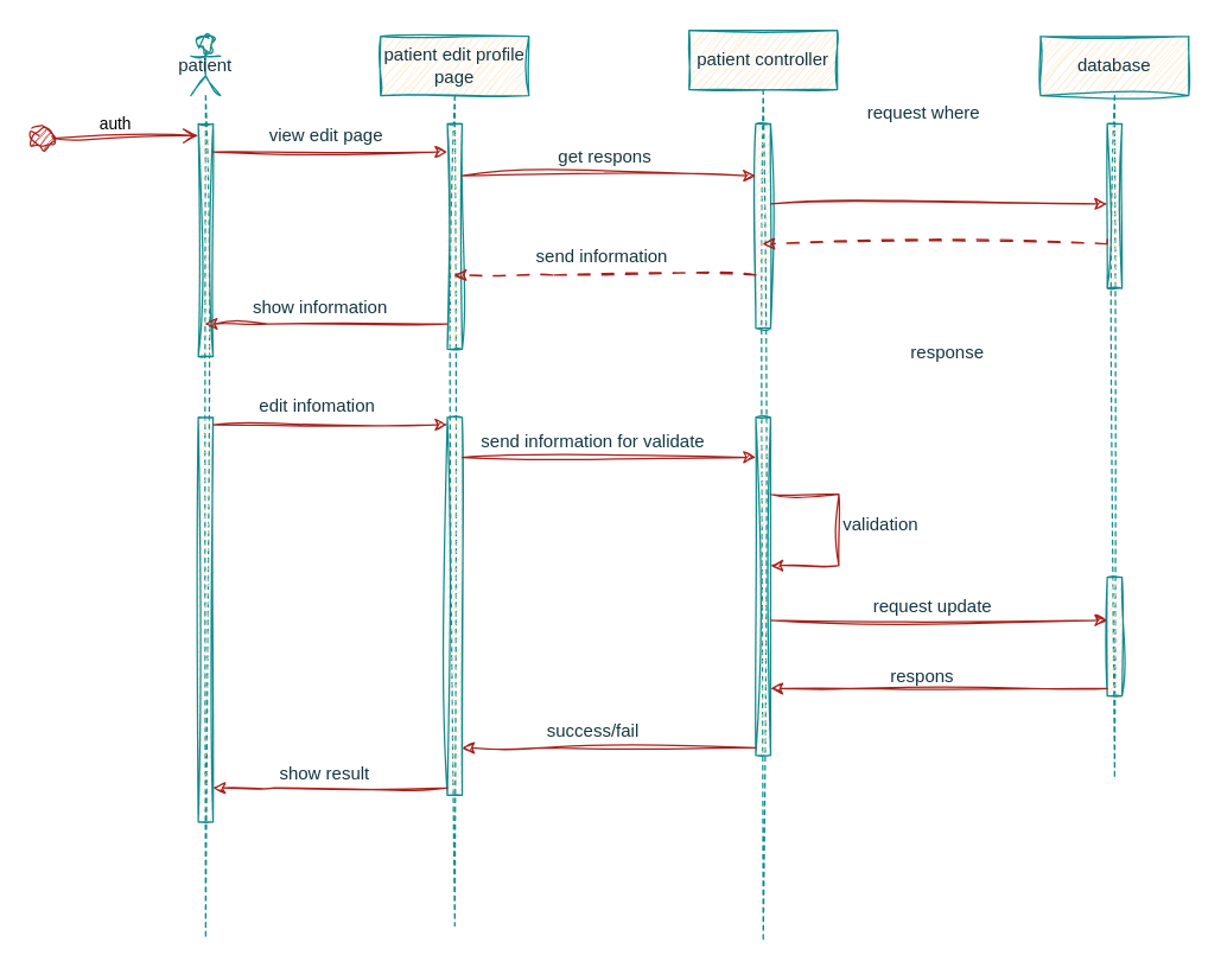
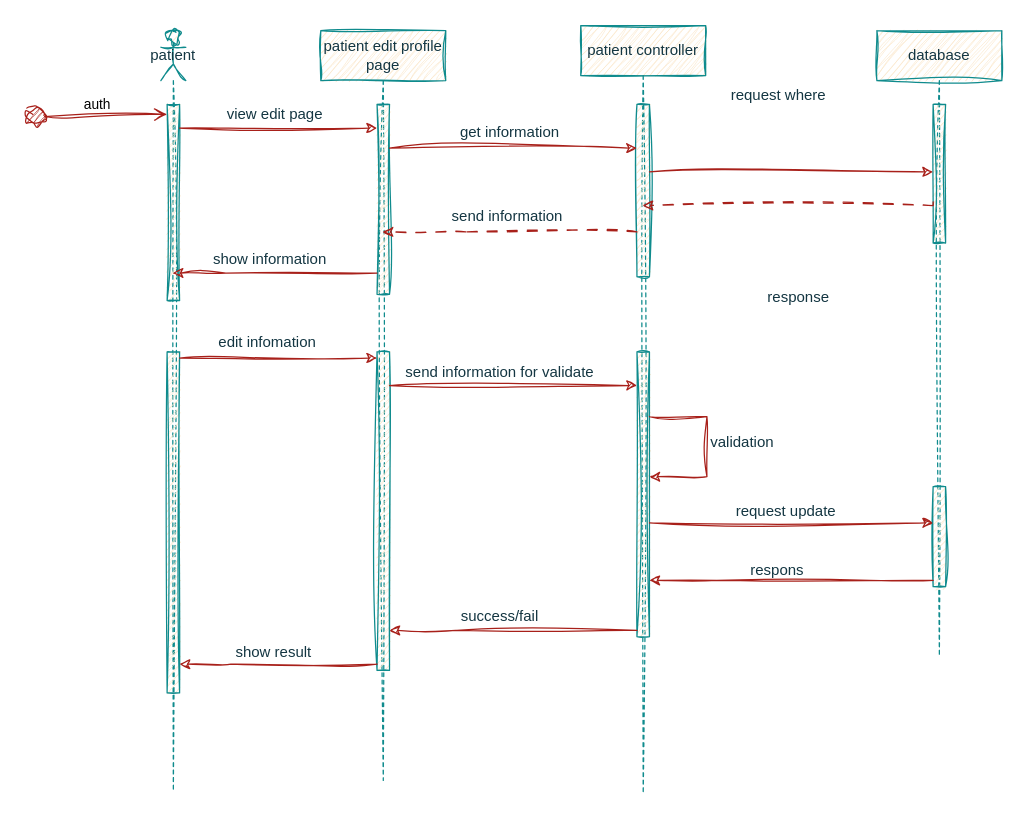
  <mxCell id="0" />
  <mxCell id="1" parent="0" />
  <mxCell id="2" value="patient" style="shape=umlLifeline;perimeter=lifelinePerimeter;whiteSpace=wrap;html=1;container=1;dropTarget=0;collapsible=0;recursiveResize=0;outlineConnect=0;portConstraint=eastwest;newEdgeStyle={&quot;curved&quot;:0,&quot;rounded&quot;:0};participant=umlActor;labelBackgroundColor=none;fillColor=#FAE5C7;strokeColor=#0F8B8D;fontColor=#143642;sketch=1;curveFitting=1;jiggle=2;" parent="1" vertex="1"><mxGeometry x="128" y="24" width="20" height="609" as="geometry" /></mxCell>
  <mxCell id="3" value="" style="html=1;points=[[0,0,0,0,5],[0,1,0,0,-5],[1,0,0,0,5],[1,1,0,0,-5]];perimeter=orthogonalPerimeter;outlineConnect=0;targetShapes=umlLifeline;portConstraint=eastwest;newEdgeStyle={&quot;curved&quot;:0,&quot;rounded&quot;:0};labelBackgroundColor=none;fillColor=#FAE5C7;strokeColor=#0F8B8D;fontColor=#143642;sketch=1;curveFitting=1;jiggle=2;" parent="2" vertex="1"><mxGeometry x="5" y="59" width="10" height="157" as="geometry" /></mxCell>
  <mxCell id="4" value="" style="html=1;points=[[0,0,0,0,5],[0,1,0,0,-5],[1,0,0,0,5],[1,1,0,0,-5]];perimeter=orthogonalPerimeter;outlineConnect=0;targetShapes=umlLifeline;portConstraint=eastwest;newEdgeStyle={&quot;curved&quot;:0,&quot;rounded&quot;:0};strokeColor=#0F8B8D;fontColor=#143642;fillColor=#FAE5C7;sketch=1;curveFitting=1;jiggle=2;" parent="2" vertex="1"><mxGeometry x="5" y="257" width="10" height="273" as="geometry" /></mxCell>
  <mxCell id="5" value="patient edit profile page" style="shape=umlLifeline;perimeter=lifelinePerimeter;whiteSpace=wrap;html=1;container=1;dropTarget=0;collapsible=0;recursiveResize=0;outlineConnect=0;portConstraint=eastwest;newEdgeStyle={&quot;curved&quot;:0,&quot;rounded&quot;:0};labelBackgroundColor=none;fillColor=#FAE5C7;strokeColor=#0F8B8D;fontColor=#143642;sketch=1;curveFitting=1;jiggle=2;" parent="1" vertex="1"><mxGeometry x="256" y="24" width="100" height="600" as="geometry" /></mxCell>
  <mxCell id="6" value="" style="html=1;points=[[0,0,0,0,5],[0,1,0,0,-5],[1,0,0,0,5],[1,1,0,0,-5]];perimeter=orthogonalPerimeter;outlineConnect=0;targetShapes=umlLifeline;portConstraint=eastwest;newEdgeStyle={&quot;curved&quot;:0,&quot;rounded&quot;:0};labelBackgroundColor=none;fillColor=#FAE5C7;strokeColor=#0F8B8D;fontColor=#143642;sketch=1;curveFitting=1;jiggle=2;" parent="5" vertex="1"><mxGeometry x="45" y="59" width="10" height="152" as="geometry" /></mxCell>
  <mxCell id="7" value="" style="html=1;points=[[0,0,0,0,5],[0,1,0,0,-5],[1,0,0,0,5],[1,1,0,0,-5]];perimeter=orthogonalPerimeter;outlineConnect=0;targetShapes=umlLifeline;portConstraint=eastwest;newEdgeStyle={&quot;curved&quot;:0,&quot;rounded&quot;:0};strokeColor=#0F8B8D;fontColor=#143642;fillColor=#FAE5C7;sketch=1;curveFitting=1;jiggle=2;" parent="5" vertex="1"><mxGeometry x="45" y="257" width="10" height="255" as="geometry" /></mxCell>
  <mxCell id="8" value="patient controller" style="shape=umlLifeline;perimeter=lifelinePerimeter;whiteSpace=wrap;html=1;container=1;dropTarget=0;collapsible=0;recursiveResize=0;outlineConnect=0;portConstraint=eastwest;newEdgeStyle={&quot;curved&quot;:0,&quot;rounded&quot;:0};labelBackgroundColor=none;fillColor=#FAE5C7;strokeColor=#0F8B8D;fontColor=#143642;sketch=1;curveFitting=1;jiggle=2;" parent="1" vertex="1"><mxGeometry x="464" y="20" width="100" height="615" as="geometry" /></mxCell>
  <mxCell id="9" value="" style="html=1;points=[[0,0,0,0,5],[0,1,0,0,-5],[1,0,0,0,5],[1,1,0,0,-5]];perimeter=orthogonalPerimeter;outlineConnect=0;targetShapes=umlLifeline;portConstraint=eastwest;newEdgeStyle={&quot;curved&quot;:0,&quot;rounded&quot;:0};labelBackgroundColor=none;fillColor=#FAE5C7;strokeColor=#0F8B8D;fontColor=#143642;sketch=1;curveFitting=1;jiggle=2;" parent="8" vertex="1"><mxGeometry x="45" y="63" width="10" height="138" as="geometry" /></mxCell>
  <mxCell id="10" value="" style="html=1;points=[[0,0,0,0,5],[0,1,0,0,-5],[1,0,0,0,5],[1,1,0,0,-5]];perimeter=orthogonalPerimeter;outlineConnect=0;targetShapes=umlLifeline;portConstraint=eastwest;newEdgeStyle={&quot;curved&quot;:0,&quot;rounded&quot;:0};strokeColor=#0F8B8D;fontColor=#143642;fillColor=#FAE5C7;sketch=1;curveFitting=1;jiggle=2;" parent="8" vertex="1"><mxGeometry x="45" y="261" width="10" height="228" as="geometry" /></mxCell>
  <mxCell id="11" style="edgeStyle=orthogonalEdgeStyle;rounded=0;orthogonalLoop=1;jettySize=auto;html=1;curved=0;strokeColor=#A8201A;fontColor=#143642;fillColor=#FAE5C7;sketch=1;curveFitting=1;jiggle=2;" parent="8" target="10" edge="1"><mxGeometry relative="1" as="geometry"><mxPoint x="55" y="313" as="sourcePoint" /><Array as="points"><mxPoint x="55" y="313" /><mxPoint x="101" y="313" /><mxPoint x="101" y="361" /></Array></mxGeometry></mxCell>
  <mxCell id="12" value="database" style="shape=umlLifeline;perimeter=lifelinePerimeter;whiteSpace=wrap;html=1;container=1;dropTarget=0;collapsible=0;recursiveResize=0;outlineConnect=0;portConstraint=eastwest;newEdgeStyle={&quot;curved&quot;:0,&quot;rounded&quot;:0};labelBackgroundColor=none;fillColor=#FAE5C7;strokeColor=#0F8B8D;fontColor=#143642;sketch=1;curveFitting=1;jiggle=2;" parent="1" vertex="1"><mxGeometry x="701" y="24" width="100" height="499" as="geometry" /></mxCell>
  <mxCell id="13" value="" style="html=1;points=[[0,0,0,0,5],[0,1,0,0,-5],[1,0,0,0,5],[1,1,0,0,-5]];perimeter=orthogonalPerimeter;outlineConnect=0;targetShapes=umlLifeline;portConstraint=eastwest;newEdgeStyle={&quot;curved&quot;:0,&quot;rounded&quot;:0};strokeColor=#0F8B8D;fontColor=#143642;fillColor=#FAE5C7;sketch=1;curveFitting=1;jiggle=2;" parent="12" vertex="1"><mxGeometry x="45" y="59" width="10" height="111" as="geometry" /></mxCell>
  <mxCell id="14" value="" style="html=1;points=[[0,0,0,0,5],[0,1,0,0,-5],[1,0,0,0,5],[1,1,0,0,-5]];perimeter=orthogonalPerimeter;outlineConnect=0;targetShapes=umlLifeline;portConstraint=eastwest;newEdgeStyle={&quot;curved&quot;:0,&quot;rounded&quot;:0};strokeColor=#0F8B8D;fontColor=#143642;fillColor=#FAE5C7;sketch=1;curveFitting=1;jiggle=2;" parent="12" vertex="1"><mxGeometry x="45" y="365" width="10" height="80" as="geometry" /></mxCell>
  <mxCell id="15" value="auth" style="html=1;verticalAlign=bottom;startArrow=circle;startFill=1;endArrow=open;startSize=6;endSize=8;curved=0;rounded=0;entryX=0;entryY=0;entryDx=0;entryDy=5;entryPerimeter=0;labelBackgroundColor=none;strokeColor=#A8201A;fontColor=default;sketch=1;curveFitting=1;jiggle=2;" parent="1" edge="1"><mxGeometry width="80" relative="1" as="geometry"><mxPoint x="20" y="93" as="sourcePoint" /><mxPoint x="133" y="91" as="targetPoint" /></mxGeometry></mxCell>
  <mxCell id="16" style="edgeStyle=orthogonalEdgeStyle;rounded=0;orthogonalLoop=1;jettySize=auto;html=1;curved=0;exitX=1;exitY=0;exitDx=0;exitDy=5;exitPerimeter=0;entryX=0;entryY=0;entryDx=0;entryDy=5;entryPerimeter=0;labelBackgroundColor=none;strokeColor=#A8201A;fontColor=default;sketch=1;curveFitting=1;jiggle=2;" parent="1" edge="1"><mxGeometry relative="1" as="geometry"><mxPoint x="143" y="102" as="sourcePoint" /><mxPoint x="301" y="102" as="targetPoint" /></mxGeometry></mxCell>
  <mxCell id="17" value="view edit page" style="text;html=1;align=center;verticalAlign=middle;resizable=0;points=[];autosize=1;strokeColor=none;fillColor=none;labelBackgroundColor=none;fontColor=#143642;sketch=1;curveFitting=1;jiggle=2;" parent="1" vertex="1"><mxGeometry x="171" y="78" width="95" height="26" as="geometry" /></mxCell>
  <mxCell id="18" style="edgeStyle=orthogonalEdgeStyle;rounded=0;orthogonalLoop=1;jettySize=auto;html=1;curved=0;exitX=1;exitY=0;exitDx=0;exitDy=5;exitPerimeter=0;entryX=0;entryY=0;entryDx=0;entryDy=5;entryPerimeter=0;labelBackgroundColor=none;strokeColor=#A8201A;fontColor=default;sketch=1;curveFitting=1;jiggle=2;" parent="1" edge="1"><mxGeometry relative="1" as="geometry"><mxPoint x="311" y="118" as="sourcePoint" /><mxPoint x="509" y="118" as="targetPoint" /></mxGeometry></mxCell>
- <mxCell id="19" value="get respons" style="text;html=1;align=center;verticalAlign=middle;resizable=0;points=[];autosize=1;strokeColor=none;fillColor=none;labelBackgroundColor=none;fontColor=#143642;sketch=1;curveFitting=1;jiggle=2;" parent="1" vertex="1"><mxGeometry x="358" y="93" width="97" height="26" as="geometry" /></mxCell>
+ <mxCell id="19" value="get information" style="text;html=1;align=center;verticalAlign=middle;resizable=0;points=[];autosize=1;strokeColor=none;fillColor=none;labelBackgroundColor=none;fontColor=#143642;sketch=1;curveFitting=1;jiggle=2;" parent="1" vertex="1"><mxGeometry x="358" y="93" width="97" height="26" as="geometry" /></mxCell>
  <mxCell id="20" style="edgeStyle=orthogonalEdgeStyle;rounded=0;orthogonalLoop=1;jettySize=auto;html=1;curved=0;exitX=1;exitY=0;exitDx=0;exitDy=5;exitPerimeter=0;entryX=0;entryY=0;entryDx=0;entryDy=5;entryPerimeter=0;strokeColor=#A8201A;fontColor=#143642;fillColor=#FAE5C7;sketch=1;curveFitting=1;jiggle=2;" parent="1" edge="1"><mxGeometry relative="1" as="geometry"><mxPoint x="519" y="137" as="sourcePoint" /><mxPoint x="746" y="137" as="targetPoint" /></mxGeometry></mxCell>
  <mxCell id="21" value="request where" style="text;html=1;align=center;verticalAlign=middle;resizable=0;points=[];autosize=1;strokeColor=none;fillColor=none;fontColor=#143642;sketch=1;curveFitting=1;jiggle=2;" parent="1" vertex="1"><mxGeometry x="575" y="63" width="94" height="26" as="geometry" /></mxCell>
  <mxCell id="22" style="edgeStyle=orthogonalEdgeStyle;rounded=0;orthogonalLoop=1;jettySize=auto;html=1;curved=0;exitX=0;exitY=1;exitDx=0;exitDy=-5;exitPerimeter=0;strokeColor=#A8201A;fontColor=#143642;fillColor=#FAE5C7;dashed=1;dashPattern=8 8;sketch=1;curveFitting=1;jiggle=2;" parent="1" edge="1"><mxGeometry relative="1" as="geometry"><mxPoint x="746" y="161" as="sourcePoint" /><mxPoint x="513.5" y="164" as="targetPoint" /><Array as="points"><mxPoint x="746" y="164" /></Array></mxGeometry></mxCell>
  <mxCell id="23" value="response" style="text;html=1;align=center;verticalAlign=middle;resizable=0;points=[];autosize=1;strokeColor=none;fillColor=none;fontColor=#143642;sketch=1;curveFitting=1;jiggle=2;" parent="1" vertex="1"><mxGeometry x="604" y="225" width="67" height="26" as="geometry" /></mxCell>
  <mxCell id="24" style="edgeStyle=orthogonalEdgeStyle;rounded=0;orthogonalLoop=1;jettySize=auto;html=1;curved=0;exitX=0;exitY=1;exitDx=0;exitDy=-5;exitPerimeter=0;strokeColor=#A8201A;fontColor=#143642;fillColor=#FAE5C7;dashed=1;dashPattern=8 8;sketch=1;curveFitting=1;jiggle=2;" parent="1" edge="1"><mxGeometry relative="1" as="geometry"><mxPoint x="509" y="185" as="sourcePoint" /><mxPoint x="305.5" y="185" as="targetPoint" /><Array as="points"><mxPoint x="372" y="185" /><mxPoint x="372" y="185" /></Array></mxGeometry></mxCell>
  <mxCell id="25" value="send information" style="text;html=1;align=center;verticalAlign=middle;resizable=0;points=[];autosize=1;strokeColor=none;fillColor=none;fontColor=#143642;sketch=1;curveFitting=1;jiggle=2;" parent="1" vertex="1"><mxGeometry x="351" y="160" width="107" height="26" as="geometry" /></mxCell>
  <mxCell id="26" style="edgeStyle=orthogonalEdgeStyle;rounded=0;orthogonalLoop=1;jettySize=auto;html=1;curved=0;exitX=0;exitY=1;exitDx=0;exitDy=-5;exitPerimeter=0;strokeColor=#A8201A;fontColor=#143642;fillColor=#FAE5C7;sketch=1;curveFitting=1;jiggle=2;" parent="1" edge="1"><mxGeometry relative="1" as="geometry"><mxPoint x="301" y="218" as="sourcePoint" /><mxPoint x="137.5" y="218" as="targetPoint" /><Array as="points"><mxPoint x="180" y="218" /><mxPoint x="180" y="218" /></Array></mxGeometry></mxCell>
  <mxCell id="27" value="show information" style="text;html=1;align=center;verticalAlign=middle;resizable=0;points=[];autosize=1;strokeColor=none;fillColor=none;fontColor=#143642;sketch=1;curveFitting=1;jiggle=2;" parent="1" vertex="1"><mxGeometry x="160" y="194" width="109" height="26" as="geometry" /></mxCell>
  <mxCell id="28" style="edgeStyle=orthogonalEdgeStyle;rounded=0;orthogonalLoop=1;jettySize=auto;html=1;curved=0;exitX=1;exitY=0;exitDx=0;exitDy=5;exitPerimeter=0;entryX=0;entryY=0;entryDx=0;entryDy=5;entryPerimeter=0;strokeColor=#A8201A;fontColor=#143642;fillColor=#FAE5C7;sketch=1;curveFitting=1;jiggle=2;" parent="1" source="4" target="7" edge="1"><mxGeometry relative="1" as="geometry" /></mxCell>
  <mxCell id="29" value="edit infomation" style="text;html=1;align=center;verticalAlign=middle;resizable=0;points=[];autosize=1;strokeColor=none;fillColor=none;fontColor=#143642;sketch=1;curveFitting=1;jiggle=2;" parent="1" vertex="1"><mxGeometry x="165" y="261" width="96" height="26" as="geometry" /></mxCell>
  <mxCell id="30" style="edgeStyle=orthogonalEdgeStyle;rounded=0;orthogonalLoop=1;jettySize=auto;html=1;curved=0;exitX=1;exitY=0;exitDx=0;exitDy=5;exitPerimeter=0;entryX=0;entryY=0;entryDx=0;entryDy=5;entryPerimeter=0;strokeColor=#A8201A;fontColor=#143642;fillColor=#FAE5C7;sketch=1;curveFitting=1;jiggle=2;" parent="1" edge="1"><mxGeometry relative="1" as="geometry"><mxPoint x="311" y="308" as="sourcePoint" /><mxPoint x="509" y="308" as="targetPoint" /></mxGeometry></mxCell>
  <mxCell id="31" value="send information for validate" style="text;html=1;align=center;verticalAlign=middle;resizable=0;points=[];autosize=1;strokeColor=none;fillColor=none;fontColor=#143642;sketch=1;curveFitting=1;jiggle=2;" parent="1" vertex="1"><mxGeometry x="314" y="285" width="169" height="26" as="geometry" /></mxCell>
  <mxCell id="32" value="validation" style="text;html=1;align=center;verticalAlign=middle;resizable=0;points=[];autosize=1;strokeColor=none;fillColor=none;fontColor=#143642;sketch=1;curveFitting=1;jiggle=2;" parent="1" vertex="1"><mxGeometry x="558" y="341" width="69" height="26" as="geometry" /></mxCell>
  <mxCell id="33" style="edgeStyle=orthogonalEdgeStyle;rounded=0;orthogonalLoop=1;jettySize=auto;html=1;curved=0;exitX=1;exitY=1;exitDx=0;exitDy=-5;exitPerimeter=0;strokeColor=#A8201A;fontColor=#143642;fillColor=#FAE5C7;sketch=1;curveFitting=1;jiggle=2;" parent="1" edge="1"><mxGeometry relative="1" as="geometry"><mxPoint x="519" y="418" as="sourcePoint" /><mxPoint x="746" y="418" as="targetPoint" /></mxGeometry></mxCell>
  <mxCell id="34" value="request update" style="text;html=1;align=center;verticalAlign=middle;resizable=0;points=[];autosize=1;strokeColor=none;fillColor=none;fontColor=#143642;sketch=1;curveFitting=1;jiggle=2;" parent="1" vertex="1"><mxGeometry x="579" y="396" width="98" height="26" as="geometry" /></mxCell>
  <mxCell id="35" style="edgeStyle=orthogonalEdgeStyle;rounded=0;orthogonalLoop=1;jettySize=auto;html=1;curved=0;exitX=0;exitY=1;exitDx=0;exitDy=-5;exitPerimeter=0;strokeColor=#A8201A;fontColor=#143642;fillColor=#FAE5C7;sketch=1;curveFitting=1;jiggle=2;" parent="1" source="14" target="10" edge="1"><mxGeometry relative="1" as="geometry"><Array as="points"><mxPoint x="573" y="464" /><mxPoint x="573" y="464" /></Array></mxGeometry></mxCell>
  <mxCell id="36" value="respons" style="text;html=1;align=center;verticalAlign=middle;resizable=0;points=[];autosize=1;strokeColor=none;fillColor=none;fontColor=#143642;sketch=1;curveFitting=1;jiggle=2;" parent="1" vertex="1"><mxGeometry x="590" y="443" width="61" height="26" as="geometry" /></mxCell>
  <mxCell id="37" style="edgeStyle=orthogonalEdgeStyle;rounded=0;orthogonalLoop=1;jettySize=auto;html=1;curved=0;exitX=0;exitY=1;exitDx=0;exitDy=-5;exitPerimeter=0;strokeColor=#A8201A;fontColor=#143642;fillColor=#FAE5C7;sketch=1;curveFitting=1;jiggle=2;" parent="1" source="10" target="7" edge="1"><mxGeometry relative="1" as="geometry"><Array as="points"><mxPoint x="365" y="504" /><mxPoint x="365" y="504" /></Array></mxGeometry></mxCell>
  <mxCell id="38" value="success/fail" style="text;html=1;align=center;verticalAlign=middle;resizable=0;points=[];autosize=1;strokeColor=none;fillColor=none;fontColor=#143642;sketch=1;curveFitting=1;jiggle=2;" parent="1" vertex="1"><mxGeometry x="359" y="480" width="80" height="26" as="geometry" /></mxCell>
  <mxCell id="39" style="edgeStyle=orthogonalEdgeStyle;rounded=0;orthogonalLoop=1;jettySize=auto;html=1;curved=0;exitX=0;exitY=1;exitDx=0;exitDy=-5;exitPerimeter=0;strokeColor=#A8201A;fontColor=#143642;fillColor=#FAE5C7;sketch=1;curveFitting=1;jiggle=2;" parent="1" source="7" target="4" edge="1"><mxGeometry relative="1" as="geometry"><Array as="points"><mxPoint x="184" y="531" /><mxPoint x="184" y="531" /></Array></mxGeometry></mxCell>
  <mxCell id="40" value="show result" style="text;html=1;align=center;verticalAlign=middle;resizable=0;points=[];autosize=1;strokeColor=none;fillColor=none;fontColor=#143642;sketch=1;curveFitting=1;jiggle=2;" parent="1" vertex="1"><mxGeometry x="178" y="509" width="79" height="26" as="geometry" /></mxCell>
